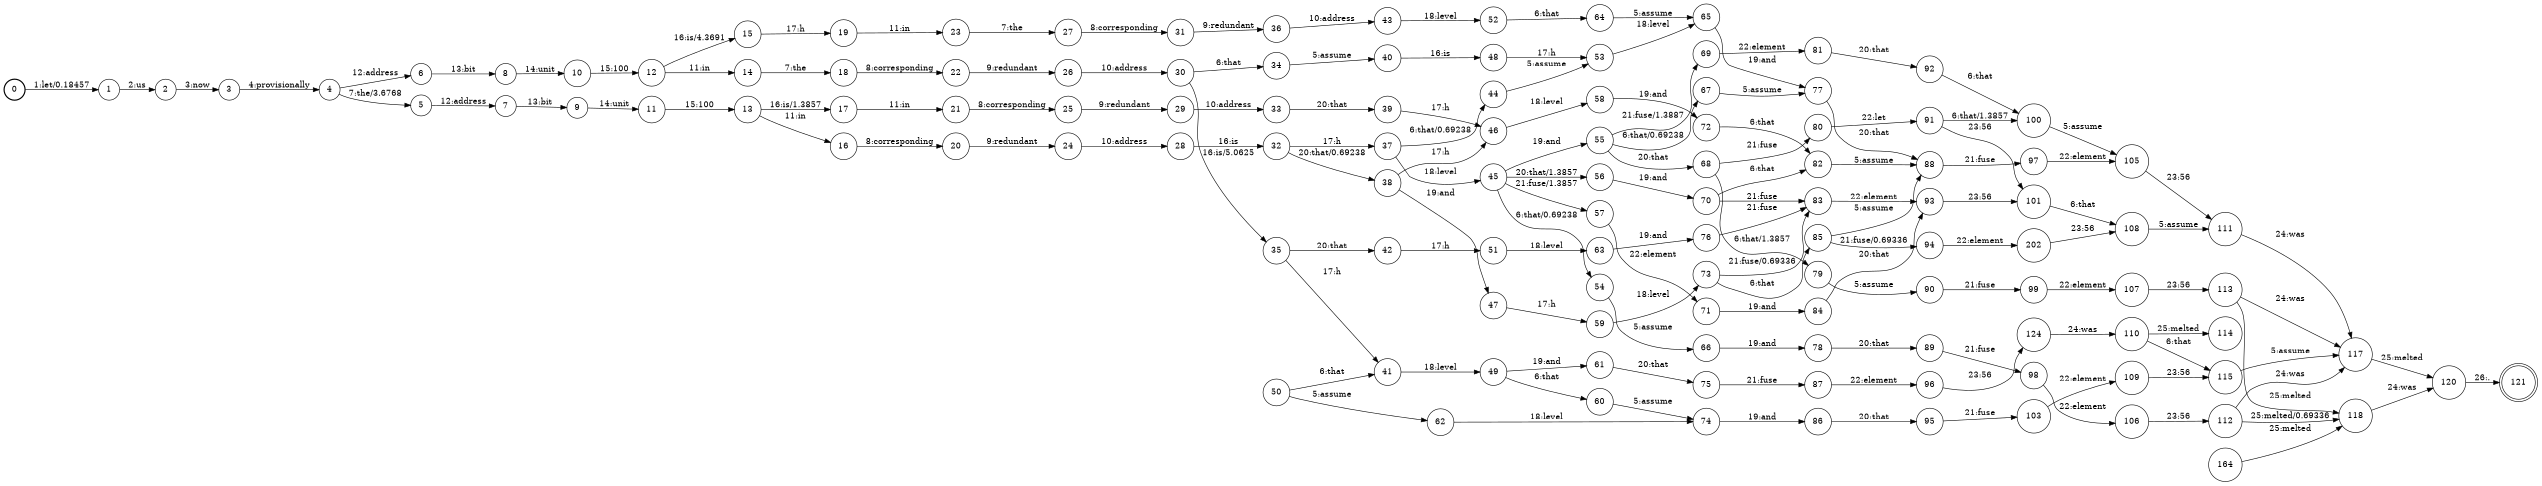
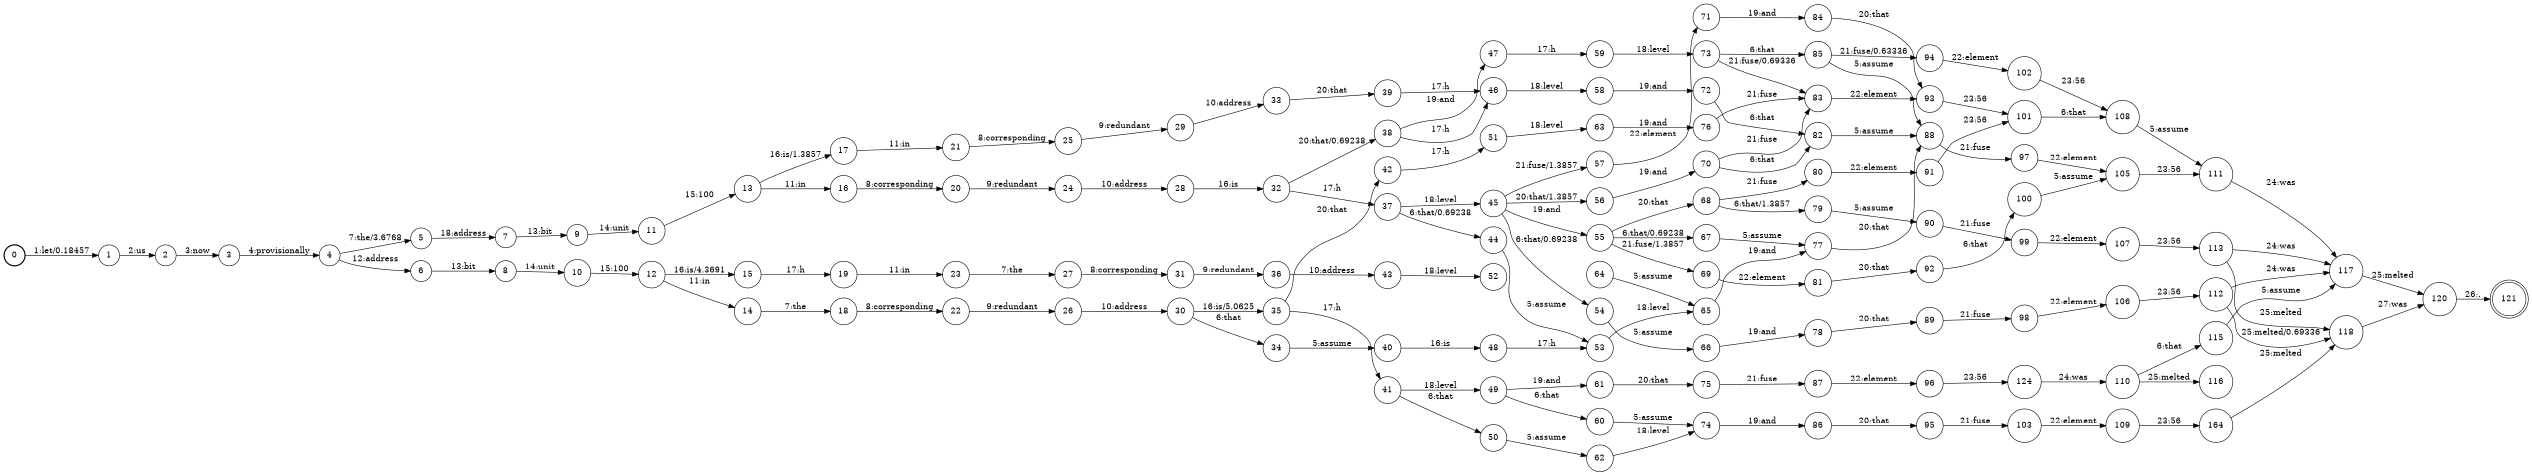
  digraph {
    nodesep=0.25
    rankdir=LR
    ranksep=0.4
    node [fontsize=14 shape=circle style=solid]
    edge [fontsize=14]
    n1 [label=0 style=bold]
    n2 [label=1]
    n3 [label=2]
    n4 [label=3]
    n5 [label=4]
    n6 [label=5]
    n7 [label=6]
    n8 [label=7]
    n9 [label=8]
    n10 [label=9]
    n11 [label=10]
    n12 [label=11]
    n13 [label=12]
    n14 [label=13]
    n15 [label=14]
    n16 [label=15]
    n17 [label=16]
    n18 [label=17]
    n19 [label=18]
    n20 [label=19]
    n21 [label=20]
    n22 [label=21]
    n23 [label=22]
    n24 [label=23]
    n25 [label=24]
    n26 [label=25]
    n27 [label=26]
    n28 [label=27]
    n29 [label=28]
    n30 [label=29]
    n31 [label=30]
    n32 [label=31]
    n33 [label=32]
    n34 [label=33]
    n35 [label=35]
    n36 [label=34]
    n37 [label=36]
    n38 [label=37]
    n39 [label=38]
    n40 [label=39]
    n41 [label=41]
    n42 [label=42]
    n43 [label=40]
    n44 [label=43]
    n45 [label=45]
    n46 [label=44]
    n47 [label=46]
    n48 [label=47]
    n49 [label=49]
    n50 [label=50]
    n51 [label=51]
    n52 [label=48]
    n53 [label=52]
    n54 [label=55]
    n55 [label=54]
    n56 [label=56]
    n57 [label=57]
    n58 [label=53]
    n59 [label=58]
    n60 [label=59]
    n61 [label=61]
    n62 [label=60]
    n63 [label=62]
    n64 [label=63]
    n65 [label=64]
    n66 [label=67]
    n67 [label=68]
    n68 [label=69]
    n69 [label=66]
    n70 [label=70]
    n71 [label=71]
    n72 [label=65]
    n73 [label=72]
    n74 [label=73]
    n75 [label=75]
    n76 [label=74]
    n77 [label=76]
    n78 [label=77]
    n79 [label=79]
    n80 [label=80]
    n81 [label=81]
    n82 [label=78]
    n83 [label=82]
    n84 [label=83]
    n85 [label=84]
    n86 [label=85]
    n87 [label=87]
    n88 [label=86]
    n89 [label=88]
    n90 [label=89]
    n91 [label=90]
    n92 [label=91]
    n93 [label=92]
    n94 [label=93]
    n95 [label=94]
    n96 [label=95]
    n97 [label=96]
    n98 [label=97]
    n99 [label=98]
    n100 [label=99]
    n101 [label=100]
    n102 [label=101]
-   n103 [label=202]
+   n103 [label=102]
    n104 [label=103]
    n105 [label=124]
    n106 [label=105]
    n107 [label=106]
    n108 [label=107]
    n109 [label=108]
    n110 [label=109]
    n111 [label=110]
    n112 [label=111]
    n113 [label=112]
    n114 [label=113]
    n115 [label=164]
    n116 [label=115]
-   n117 [label=114]
+   n117 [label=116]
    n118 [label=117]
    n119 [label=118]
    n120 [label=120]
    n121 [label=121 shape=doublecircle]
    n1 -> n2 [label="1:let/0.18457"]
    n2 -> n3 [label="2:us"]
    n3 -> n4 [label="3:now"]
    n4 -> n5 [label="4:provisionally"]
    n5 -> n6 [label="7:the/3.6768"]
    n5 -> n7 [label="12:address"]
-   n6 -> n8 [label="12:address"]
+   n6 -> n8 [label="18:address"]
    n7 -> n9 [label="13:bit"]
    n8 -> n10 [label="13:bit"]
    n9 -> n11 [label="14:unit"]
    n10 -> n12 [label="14:unit"]
    n11 -> n13 [label="15:100"]
    n12 -> n14 [label="15:100"]
    n13 -> n15 [label="11:in"]
    n13 -> n16 [label="16:is/4.3691"]
    n14 -> n17 [label="11:in"]
    n14 -> n18 [label="16:is/1.3857"]
    n15 -> n19 [label="7:the"]
    n16 -> n20 [label="17:h"]
    n17 -> n21 [label="8:corresponding"]
    n18 -> n22 [label="11:in"]
    n19 -> n23 [label="8:corresponding"]
    n20 -> n24 [label="11:in"]
    n21 -> n25 [label="9:redundant"]
    n22 -> n26 [label="8:corresponding"]
    n23 -> n27 [label="9:redundant"]
    n24 -> n28 [label="7:the"]
    n25 -> n29 [label="10:address"]
    n26 -> n30 [label="9:redundant"]
    n27 -> n31 [label="10:address"]
    n28 -> n32 [label="8:corresponding"]
    n29 -> n33 [label="16:is"]
    n30 -> n34 [label="10:address"]
    n31 -> n35 [label="16:is/5.0625"]
    n31 -> n36 [label="6:that"]
    n32 -> n37 [label="9:redundant"]
    n33 -> n38 [label="17:h"]
    n33 -> n39 [label="20:that/0.69238"]
    n34 -> n40 [label="20:that"]
    n35 -> n41 [label="17:h"]
    n35 -> n42 [label="20:that"]
    n36 -> n43 [label="5:assume"]
    n37 -> n44 [label="10:address"]
    n38 -> n45 [label="18:level"]
    n38 -> n46 [label="6:that/0.69238"]
    n39 -> n47 [label="17:h"]
    n39 -> n48 [label="19:and"]
    n40 -> n47 [label="17:h"]
    n41 -> n49 [label="18:level"]
-   n50 -> n41 [label="6:that"]
+   n41 -> n50 [label="6:that"]
    n42 -> n51 [label="17:h"]
    n43 -> n52 [label="16:is"]
    n44 -> n53 [label="18:level"]
    n45 -> n54 [label="19:and"]
    n45 -> n55 [label="6:that/0.69238"]
    n45 -> n56 [label="20:that/1.3857"]
    n45 -> n57 [label="21:fuse/1.3857"]
    n46 -> n58 [label="5:assume"]
    n47 -> n59 [label="18:level"]
    n48 -> n60 [label="17:h"]
    n49 -> n61 [label="19:and"]
    n49 -> n62 [label="6:that"]
    n50 -> n63 [label="5:assume"]
    n51 -> n64 [label="18:level"]
    n52 -> n58 [label="17:h"]
-   n53 -> n65 [label="6:that"]
    n54 -> n66 [label="6:that/0.69238"]
    n54 -> n67 [label="20:that"]
-   n54 -> n68 [label="21:fuse/1.3887"]
+   n54 -> n68 [label="21:fuse/1.3857"]
    n55 -> n69 [label="5:assume"]
    n56 -> n70 [label="19:and"]
    n57 -> n71 [label="22:element"]
    n58 -> n72 [label="18:level"]
    n59 -> n73 [label="19:and"]
    n60 -> n74 [label="18:level"]
    n61 -> n75 [label="20:that"]
    n62 -> n76 [label="5:assume"]
    n63 -> n76 [label="18:level"]
    n64 -> n77 [label="19:and"]
    n65 -> n72 [label="5:assume"]
    n66 -> n78 [label="5:assume"]
    n67 -> n79 [label="6:that/1.3857"]
    n67 -> n80 [label="21:fuse"]
    n68 -> n81 [label="22:element"]
    n69 -> n82 [label="19:and"]
    n70 -> n83 [label="6:that"]
    n70 -> n84 [label="21:fuse"]
    n71 -> n85 [label="19:and"]
    n72 -> n78 [label="19:and"]
    n73 -> n83 [label="6:that"]
    n74 -> n84 [label="21:fuse/0.69336"]
    n74 -> n86 [label="6:that"]
    n75 -> n87 [label="21:fuse"]
    n76 -> n88 [label="19:and"]
    n77 -> n84 [label="21:fuse"]
    n78 -> n89 [label="20:that"]
    n79 -> n91 [label="5:assume"]
-   n80 -> n92 [label="22:let"]
+   n80 -> n92 [label="22:element"]
    n81 -> n93 [label="20:that"]
    n82 -> n90 [label="20:that"]
    n83 -> n89 [label="5:assume"]
    n84 -> n94 [label="22:element"]
    n85 -> n94 [label="20:that"]
    n86 -> n89 [label="5:assume"]
-   n86 -> n95 [label="21:fuse/0.69336"]
+   n86 -> n95 [label="21:fuse/0.63336"]
    n87 -> n97 [label="22:element"]
    n88 -> n96 [label="20:that"]
    n89 -> n98 [label="21:fuse"]
    n90 -> n99 [label="21:fuse"]
    n91 -> n100 [label="21:fuse"]
-   n92 -> n101 [label="6:that/1.3857"]
    n92 -> n102 [label="23:56"]
    n93 -> n101 [label="6:that"]
    n94 -> n102 [label="23:56"]
    n95 -> n103 [label="22:element"]
    n96 -> n104 [label="21:fuse"]
    n97 -> n105 [label="23:56"]
    n98 -> n106 [label="22:element"]
    n99 -> n107 [label="22:element"]
    n100 -> n108 [label="22:element"]
    n101 -> n106 [label="5:assume"]
    n102 -> n109 [label="6:that"]
    n103 -> n109 [label="23:56"]
    n104 -> n110 [label="22:element"]
    n105 -> n111 [label="24:was"]
    n106 -> n112 [label="23:56"]
    n107 -> n113 [label="23:56"]
    n108 -> n114 [label="23:56"]
    n109 -> n112 [label="5:assume"]
-   n110 -> n116 [label="23:56"]
+   n110 -> n115 [label="23:56"]
    n111 -> n116 [label="6:that"]
    n111 -> n117 [label="25:melted"]
    n112 -> n118 [label="24:was"]
    n113 -> n118 [label="24:was"]
    n113 -> n119 [label="25:melted/0.69336"]
    n114 -> n118 [label="24:was"]
    n114 -> n119 [label="25:melted"]
    n115 -> n119 [label="25:melted"]
    n116 -> n118 [label="5:assume"]
    n118 -> n120 [label="25:melted"]
-   n119 -> n120 [label="24:was"]
+   n119 -> n120 [label="27:was"]
    n120 -> n121 [label="26:."]
  }
